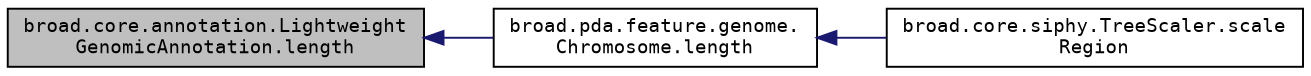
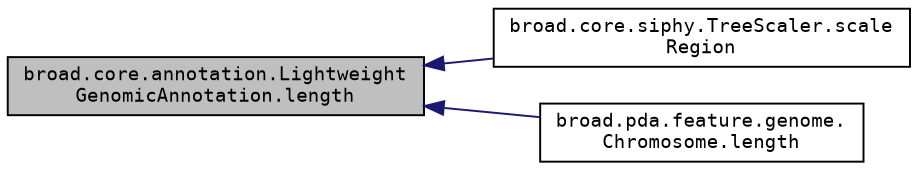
  digraph {
    fontname="DejaVu Sans Mono"
    rankdir=LR
    node [color=black fillcolor=white fontname="DejaVu Sans Mono" fontsize=10 shape=record style=filled]
    edge [color=midnightblue dir=back fontname="DejaVu Sans Mono" fontsize=10 labelfontname=Helvetica labelfontsize=10 style=solid]
    n1 [fillcolor=grey75 fontcolor=black height=0.2 label="broad.core.annotation.Lightweight\lGenomicAnnotation.length" width=0.4]
    n2 [height=0.2 label="broad.core.siphy.TreeScaler.scale\lRegion" width=0.4]
    n3 [height=0.2 label="broad.pda.feature.genome.\lChromosome.length" width=0.4]
-   n3 -> n2
+   n1 -> n2
    n1 -> n3
  }
